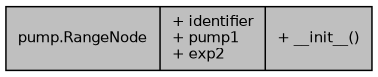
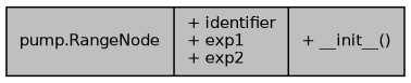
  digraph {
    rankdir=LR
-   n1 [color=black fillcolor=grey75 fontcolor=black fontname=Helvetica fontsize=10 height=0.2 label="{pump.RangeNode\n|+ identifier\l+ pump1\l+ exp2\l|+ __init__()\l}" shape=record style=filled width=0.4]
+   n1 [color=black fillcolor=grey75 fontcolor=black fontname=Helvetica fontsize=10 height=0.2 label="{pump.RangeNode\n|+ identifier\l+ exp1\l+ exp2\l|+ __init__()\l}" shape=record style=filled width=0.4]
  }
